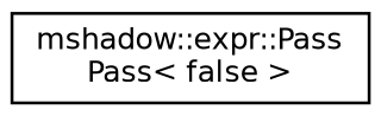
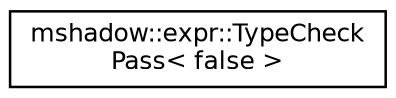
  digraph {
    rankdir=TB
-   n1 [color=black fillcolor=white fontname=Helvetica fontsize=10 height=0.2 label="mshadow::expr::Pass\lPass\< false \>" shape=record style=filled width=0.4]
+   n1 [color=black fillcolor=white fontname=Helvetica fontsize=10 height=0.2 label="mshadow::expr::TypeCheck\lPass\< false \>" shape=record style=filled width=0.4]
  }
